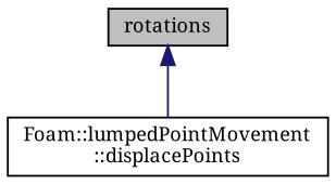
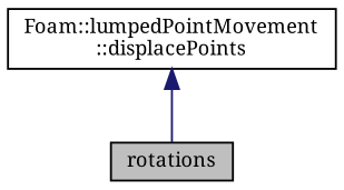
  digraph {
    rankdir=TB
    fontname="Noto Serif"
    node [color=black fontname="Noto Serif" fontsize=10 shape=record]
    n1 [fillcolor=grey75 fontcolor=black height=0.2 label=rotations style=filled width=0.4]
    n2 [height=0.2 label="Foam::lumpedPointMovement\l::displacePoints" width=0.4]
-   n1 -> n2 [color=midnightblue dir=back fontname="Noto Serif" fontsize=10 labelfontname=Helvetica labelfontsize=10 style=solid]
+   n2 -> n1 [color=midnightblue dir=back fontname="Noto Serif" fontsize=10 labelfontname=Helvetica labelfontsize=10 style=solid]
  }
